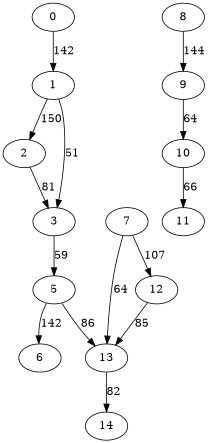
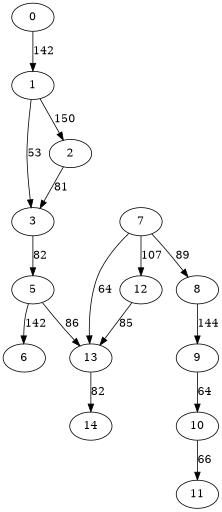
  digraph {
    0
    1
    2
    3
    5
    6
    13
    14
    7
    8
    12
    9
    10
    11
    0 -> 1 [label=142]
    1 -> 2 [label=150]
-   1 -> 3 [label=51]
+   1 -> 3 [label=53]
    2 -> 3 [label=81]
-   3 -> 5 [label=59]
+   3 -> 5 [label=82]
    5 -> 6 [label=142]
    5 -> 13 [label=86]
    13 -> 14 [label=82]
    7 -> 13 [label=64]
+   7 -> 8 [label=89]
    7 -> 12 [label=107]
    8 -> 9 [label=144]
    12 -> 13 [label=85]
    9 -> 10 [label=64]
    10 -> 11 [label=66]
  }
